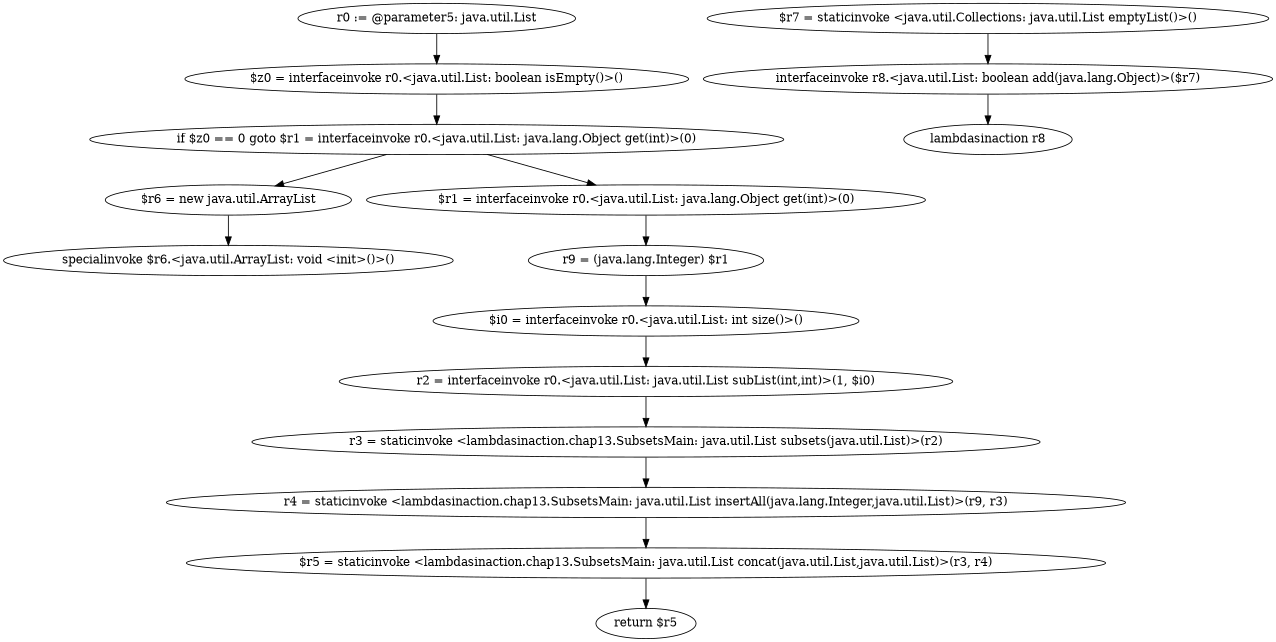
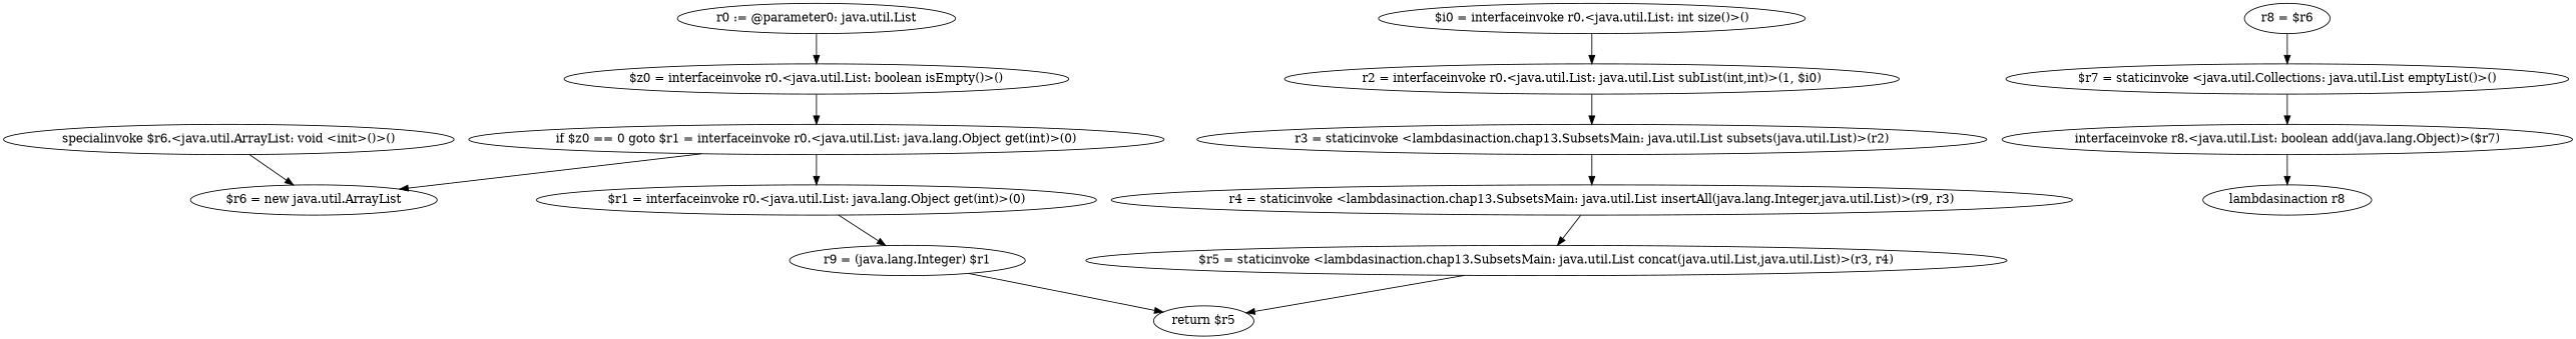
  digraph {
-   "r0 := @parameter0: java.util.List" [label="r0 := @parameter5: java.util.List"]
+   "r0 := @parameter0: java.util.List"
    "$z0 = interfaceinvoke r0.<java.util.List: boolean isEmpty()>()"
    "if $z0 == 0 goto $r1 = interfaceinvoke r0.<java.util.List: java.lang.Object get(int)>(0)"
    "$r6 = new java.util.ArrayList"
    "$r1 = interfaceinvoke r0.<java.util.List: java.lang.Object get(int)>(0)"
    "specialinvoke $r6.<java.util.ArrayList: void <init>()>()"
    "r9 = (java.lang.Integer) $r1"
+   "r8 = $r6"
    "$r7 = staticinvoke <java.util.Collections: java.util.List emptyList()>()"
    "interfaceinvoke r8.<java.util.List: boolean add(java.lang.Object)>($r7)"
    n11 [label="lambdasinaction r8"]
    "$i0 = interfaceinvoke r0.<java.util.List: int size()>()"
    "r2 = interfaceinvoke r0.<java.util.List: java.util.List subList(int,int)>(1, $i0)"
    "r3 = staticinvoke <lambdasinaction.chap13.SubsetsMain: java.util.List subsets(java.util.List)>(r2)"
    "r4 = staticinvoke <lambdasinaction.chap13.SubsetsMain: java.util.List insertAll(java.lang.Integer,java.util.List)>(r9, r3)"
    "$r5 = staticinvoke <lambdasinaction.chap13.SubsetsMain: java.util.List concat(java.util.List,java.util.List)>(r3, r4)"
    "return $r5"
    "r0 := @parameter0: java.util.List" -> "$z0 = interfaceinvoke r0.<java.util.List: boolean isEmpty()>()"
    "$z0 = interfaceinvoke r0.<java.util.List: boolean isEmpty()>()" -> "if $z0 == 0 goto $r1 = interfaceinvoke r0.<java.util.List: java.lang.Object get(int)>(0)"
    "if $z0 == 0 goto $r1 = interfaceinvoke r0.<java.util.List: java.lang.Object get(int)>(0)" -> "$r6 = new java.util.ArrayList"
    "if $z0 == 0 goto $r1 = interfaceinvoke r0.<java.util.List: java.lang.Object get(int)>(0)" -> "$r1 = interfaceinvoke r0.<java.util.List: java.lang.Object get(int)>(0)"
-   "$r6 = new java.util.ArrayList" -> "specialinvoke $r6.<java.util.ArrayList: void <init>()>()"
+   "specialinvoke $r6.<java.util.ArrayList: void <init>()>()" -> "$r6 = new java.util.ArrayList"
    "$r1 = interfaceinvoke r0.<java.util.List: java.lang.Object get(int)>(0)" -> "r9 = (java.lang.Integer) $r1"
-   "r9 = (java.lang.Integer) $r1" -> "$i0 = interfaceinvoke r0.<java.util.List: int size()>()"
+   "r9 = (java.lang.Integer) $r1" -> "return $r5"
+   "r8 = $r6" -> "$r7 = staticinvoke <java.util.Collections: java.util.List emptyList()>()"
    "$r7 = staticinvoke <java.util.Collections: java.util.List emptyList()>()" -> "interfaceinvoke r8.<java.util.List: boolean add(java.lang.Object)>($r7)"
    "interfaceinvoke r8.<java.util.List: boolean add(java.lang.Object)>($r7)" -> n11
    "$i0 = interfaceinvoke r0.<java.util.List: int size()>()" -> "r2 = interfaceinvoke r0.<java.util.List: java.util.List subList(int,int)>(1, $i0)"
    "r2 = interfaceinvoke r0.<java.util.List: java.util.List subList(int,int)>(1, $i0)" -> "r3 = staticinvoke <lambdasinaction.chap13.SubsetsMain: java.util.List subsets(java.util.List)>(r2)"
    "r3 = staticinvoke <lambdasinaction.chap13.SubsetsMain: java.util.List subsets(java.util.List)>(r2)" -> "r4 = staticinvoke <lambdasinaction.chap13.SubsetsMain: java.util.List insertAll(java.lang.Integer,java.util.List)>(r9, r3)"
    "r4 = staticinvoke <lambdasinaction.chap13.SubsetsMain: java.util.List insertAll(java.lang.Integer,java.util.List)>(r9, r3)" -> "$r5 = staticinvoke <lambdasinaction.chap13.SubsetsMain: java.util.List concat(java.util.List,java.util.List)>(r3, r4)"
    "$r5 = staticinvoke <lambdasinaction.chap13.SubsetsMain: java.util.List concat(java.util.List,java.util.List)>(r3, r4)" -> "return $r5"
  }
